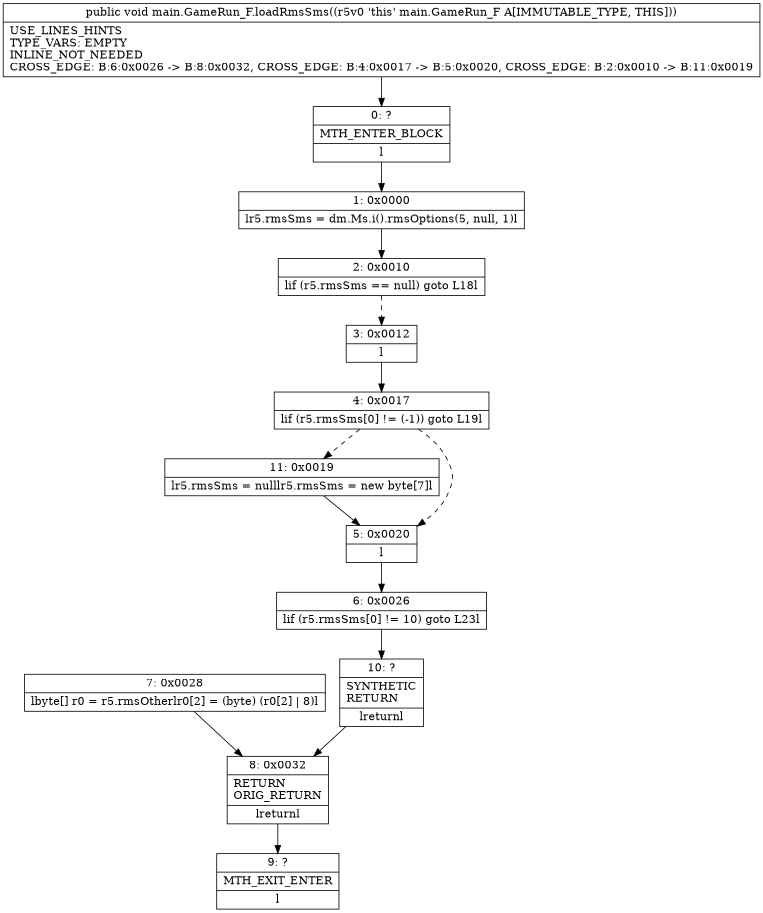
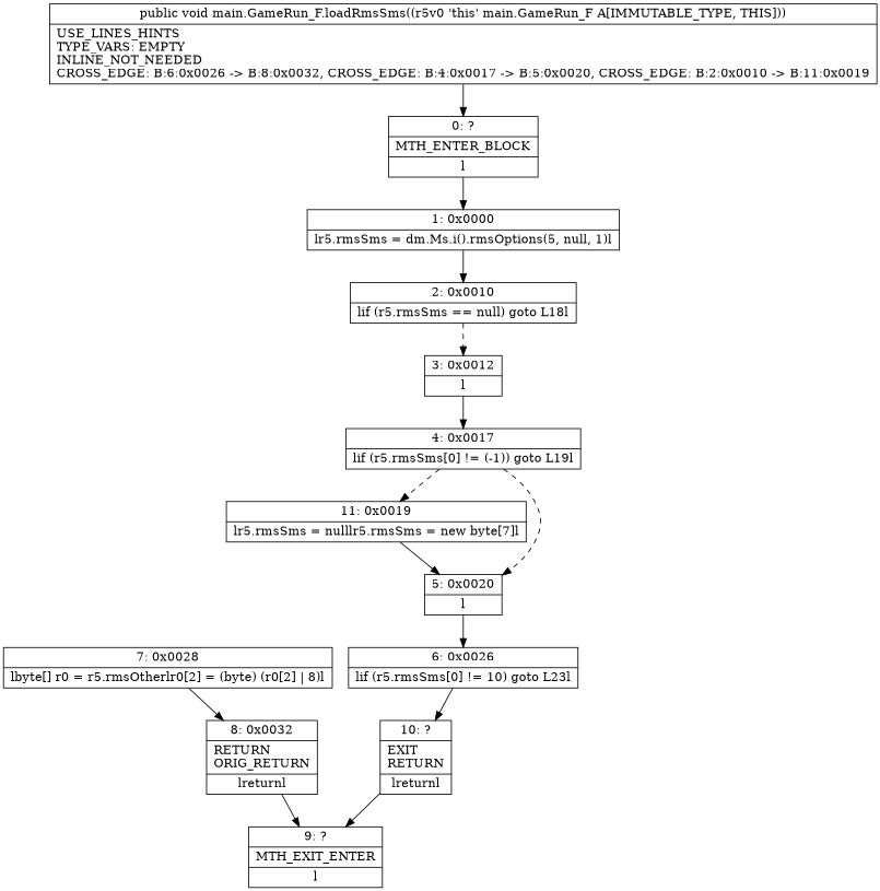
  digraph {
    node [shape=record]
    n1 [label="{0\:\ ?|MTH_ENTER_BLOCK\l|l}"]
    n2 [label="{1\:\ 0x0000|lr5.rmsSms = dm.Ms.i().rmsOptions(5, null, 1)l}"]
    n3 [label="{2\:\ 0x0010|lif (r5.rmsSms == null) goto L18l}"]
    n4 [label="{3\:\ 0x0012|l}"]
    n5 [label="{4\:\ 0x0017|lif (r5.rmsSms[0] != (\-1)) goto L19l}"]
    n6 [label="{11\:\ 0x0019|lr5.rmsSms = nulllr5.rmsSms = new byte[7]l}"]
    n7 [label="{5\:\ 0x0020|l}"]
    n8 [label="{6\:\ 0x0026|lif (r5.rmsSms[0] != 10) goto L23l}"]
-   n9 [label="{10\:\ ?|SYNTHETIC\lRETURN\l|lreturnl}"]
+   n9 [label="{10\:\ ?|EXIT\lRETURN\l|lreturnl}"]
    n10 [label="{7\:\ 0x0028|lbyte[] r0 = r5.rmsOtherlr0[2] = (byte) (r0[2] \| 8)l}"]
    n11 [label="{8\:\ 0x0032|RETURN\lORIG_RETURN\l|lreturnl}"]
    n12 [label="{9\:\ ?|MTH_EXIT_ENTER\l|l}"]
    n13 [label="{public void main.GameRun_F.loadRmsSms((r5v0 'this' main.GameRun_F A[IMMUTABLE_TYPE, THIS]))  | USE_LINES_HINTS\lTYPE_VARS: EMPTY\lINLINE_NOT_NEEDED\lCROSS_EDGE: B:6:0x0026 \-\> B:8:0x0032, CROSS_EDGE: B:4:0x0017 \-\> B:5:0x0020, CROSS_EDGE: B:2:0x0010 \-\> B:11:0x0019\l}"]
    n1 -> n2
    n2 -> n3
    n3 -> n4 [style=dashed]
    n4 -> n5
    n5 -> n6 [style=dashed]
    n5 -> n7 [style=dashed]
    n6 -> n7
    n7 -> n8
    n8 -> n9
-   n9 -> n11
+   n9 -> n12
    n10 -> n11
    n11 -> n12
    n13 -> n1
  }
